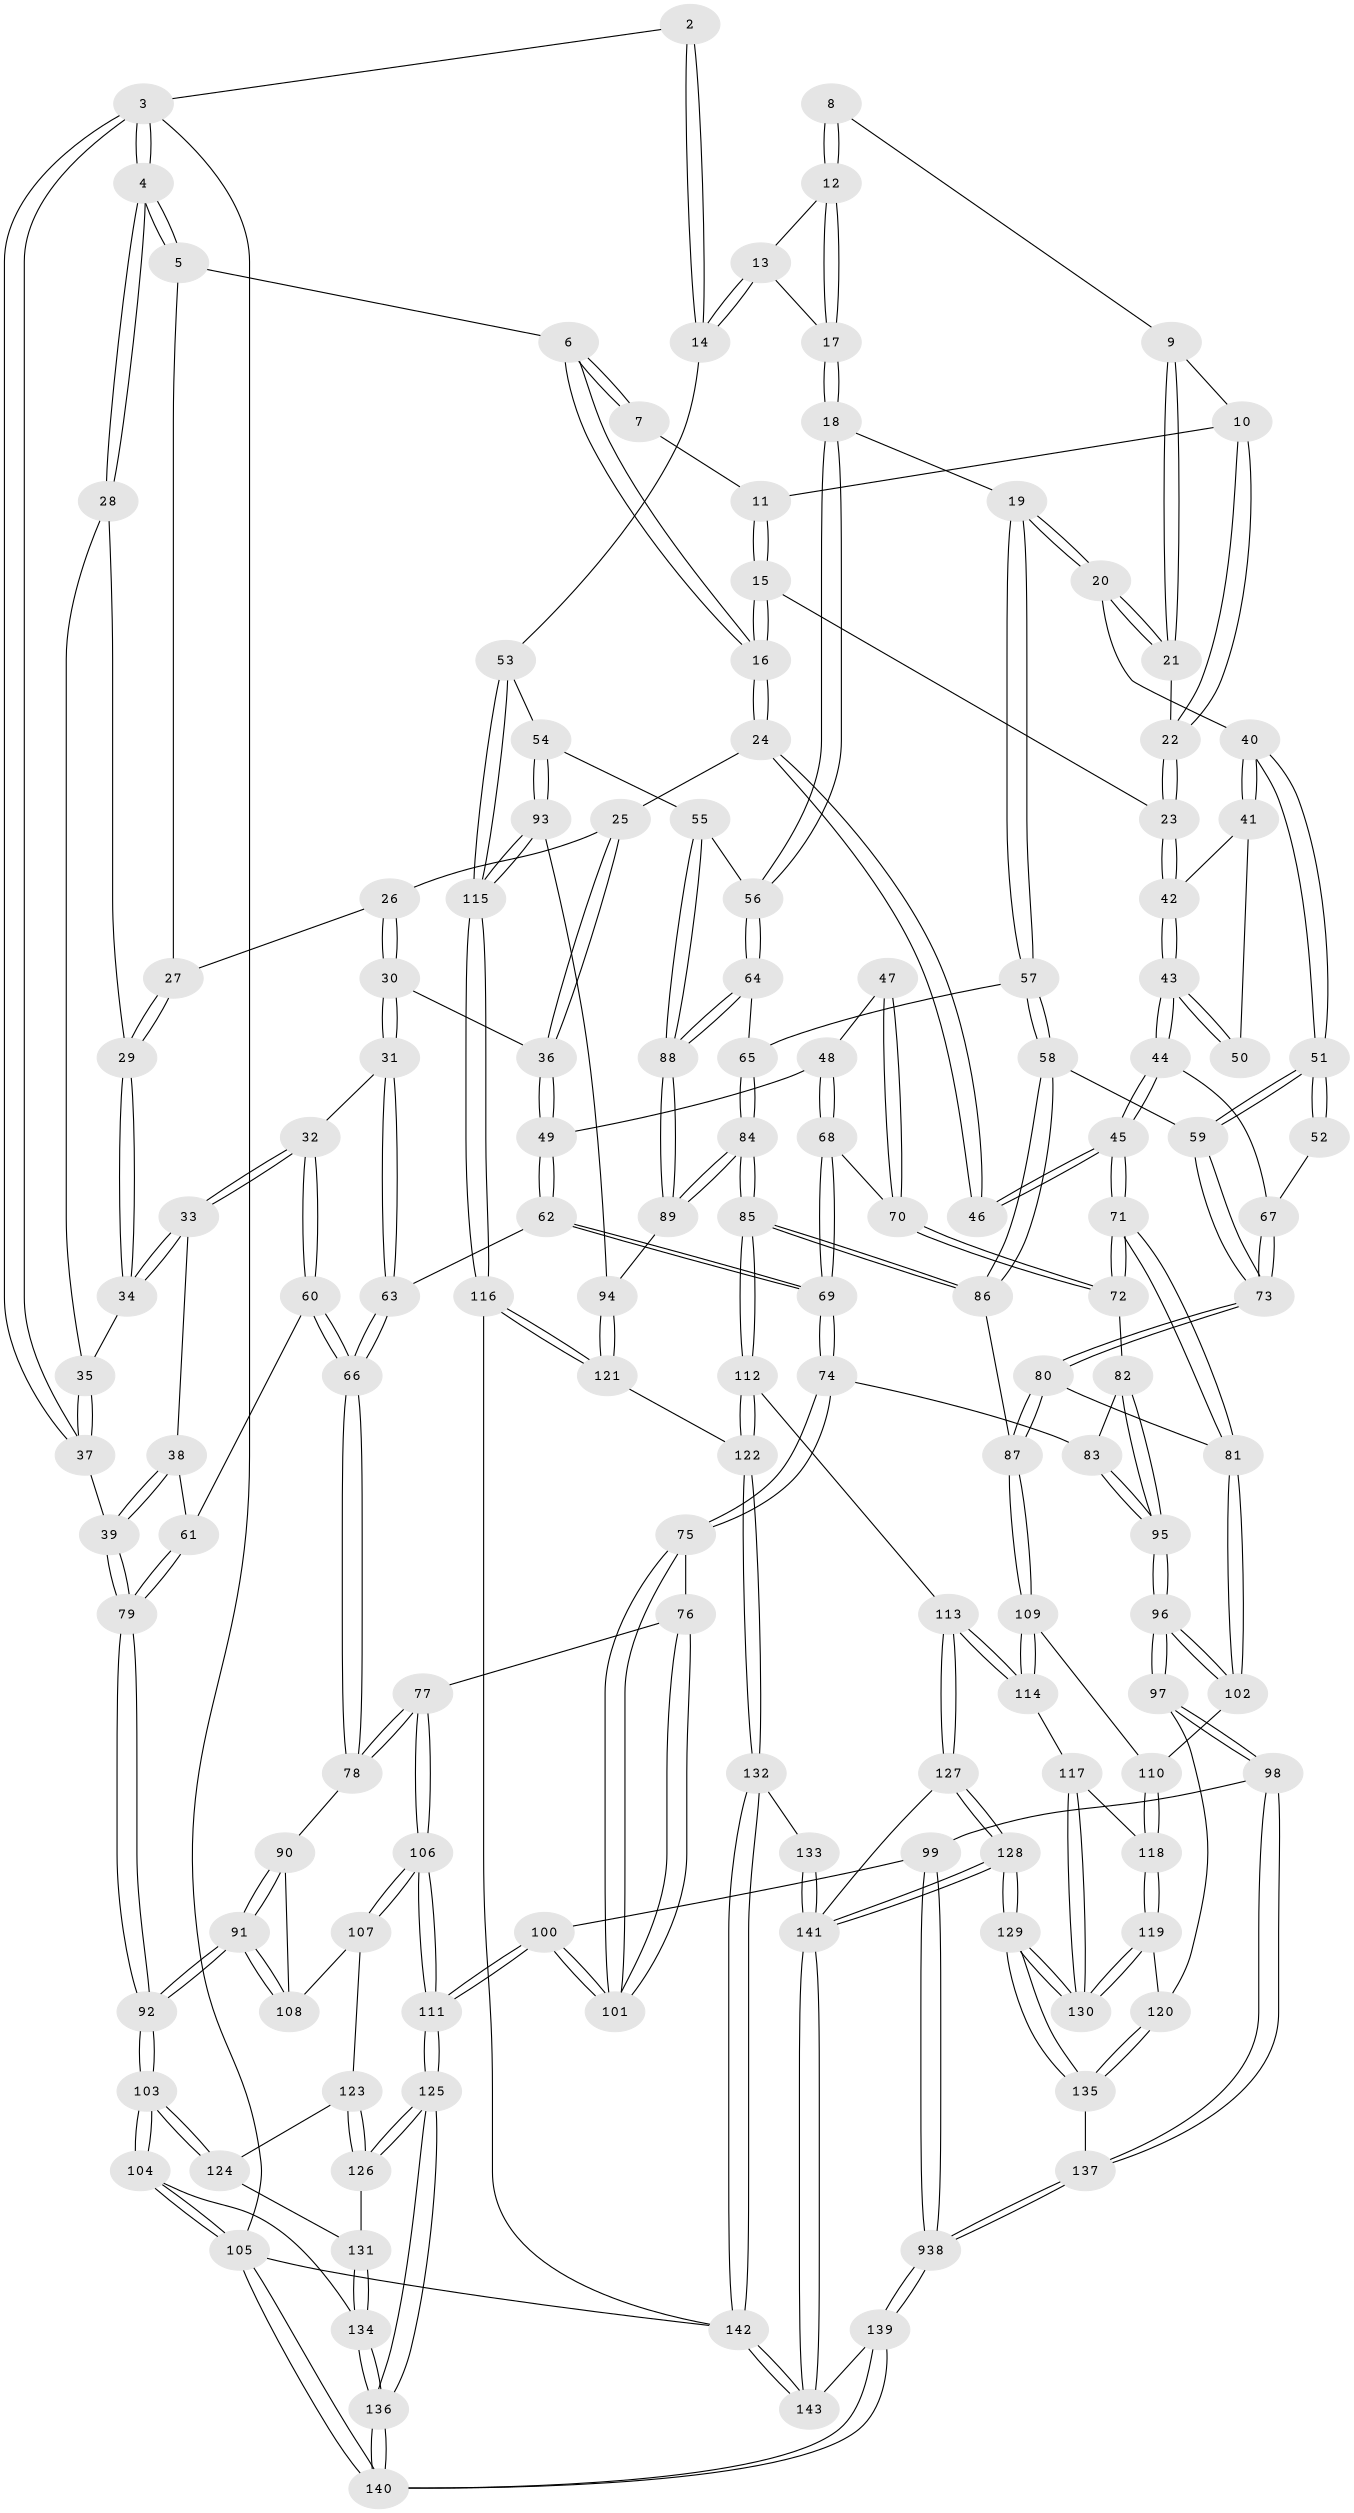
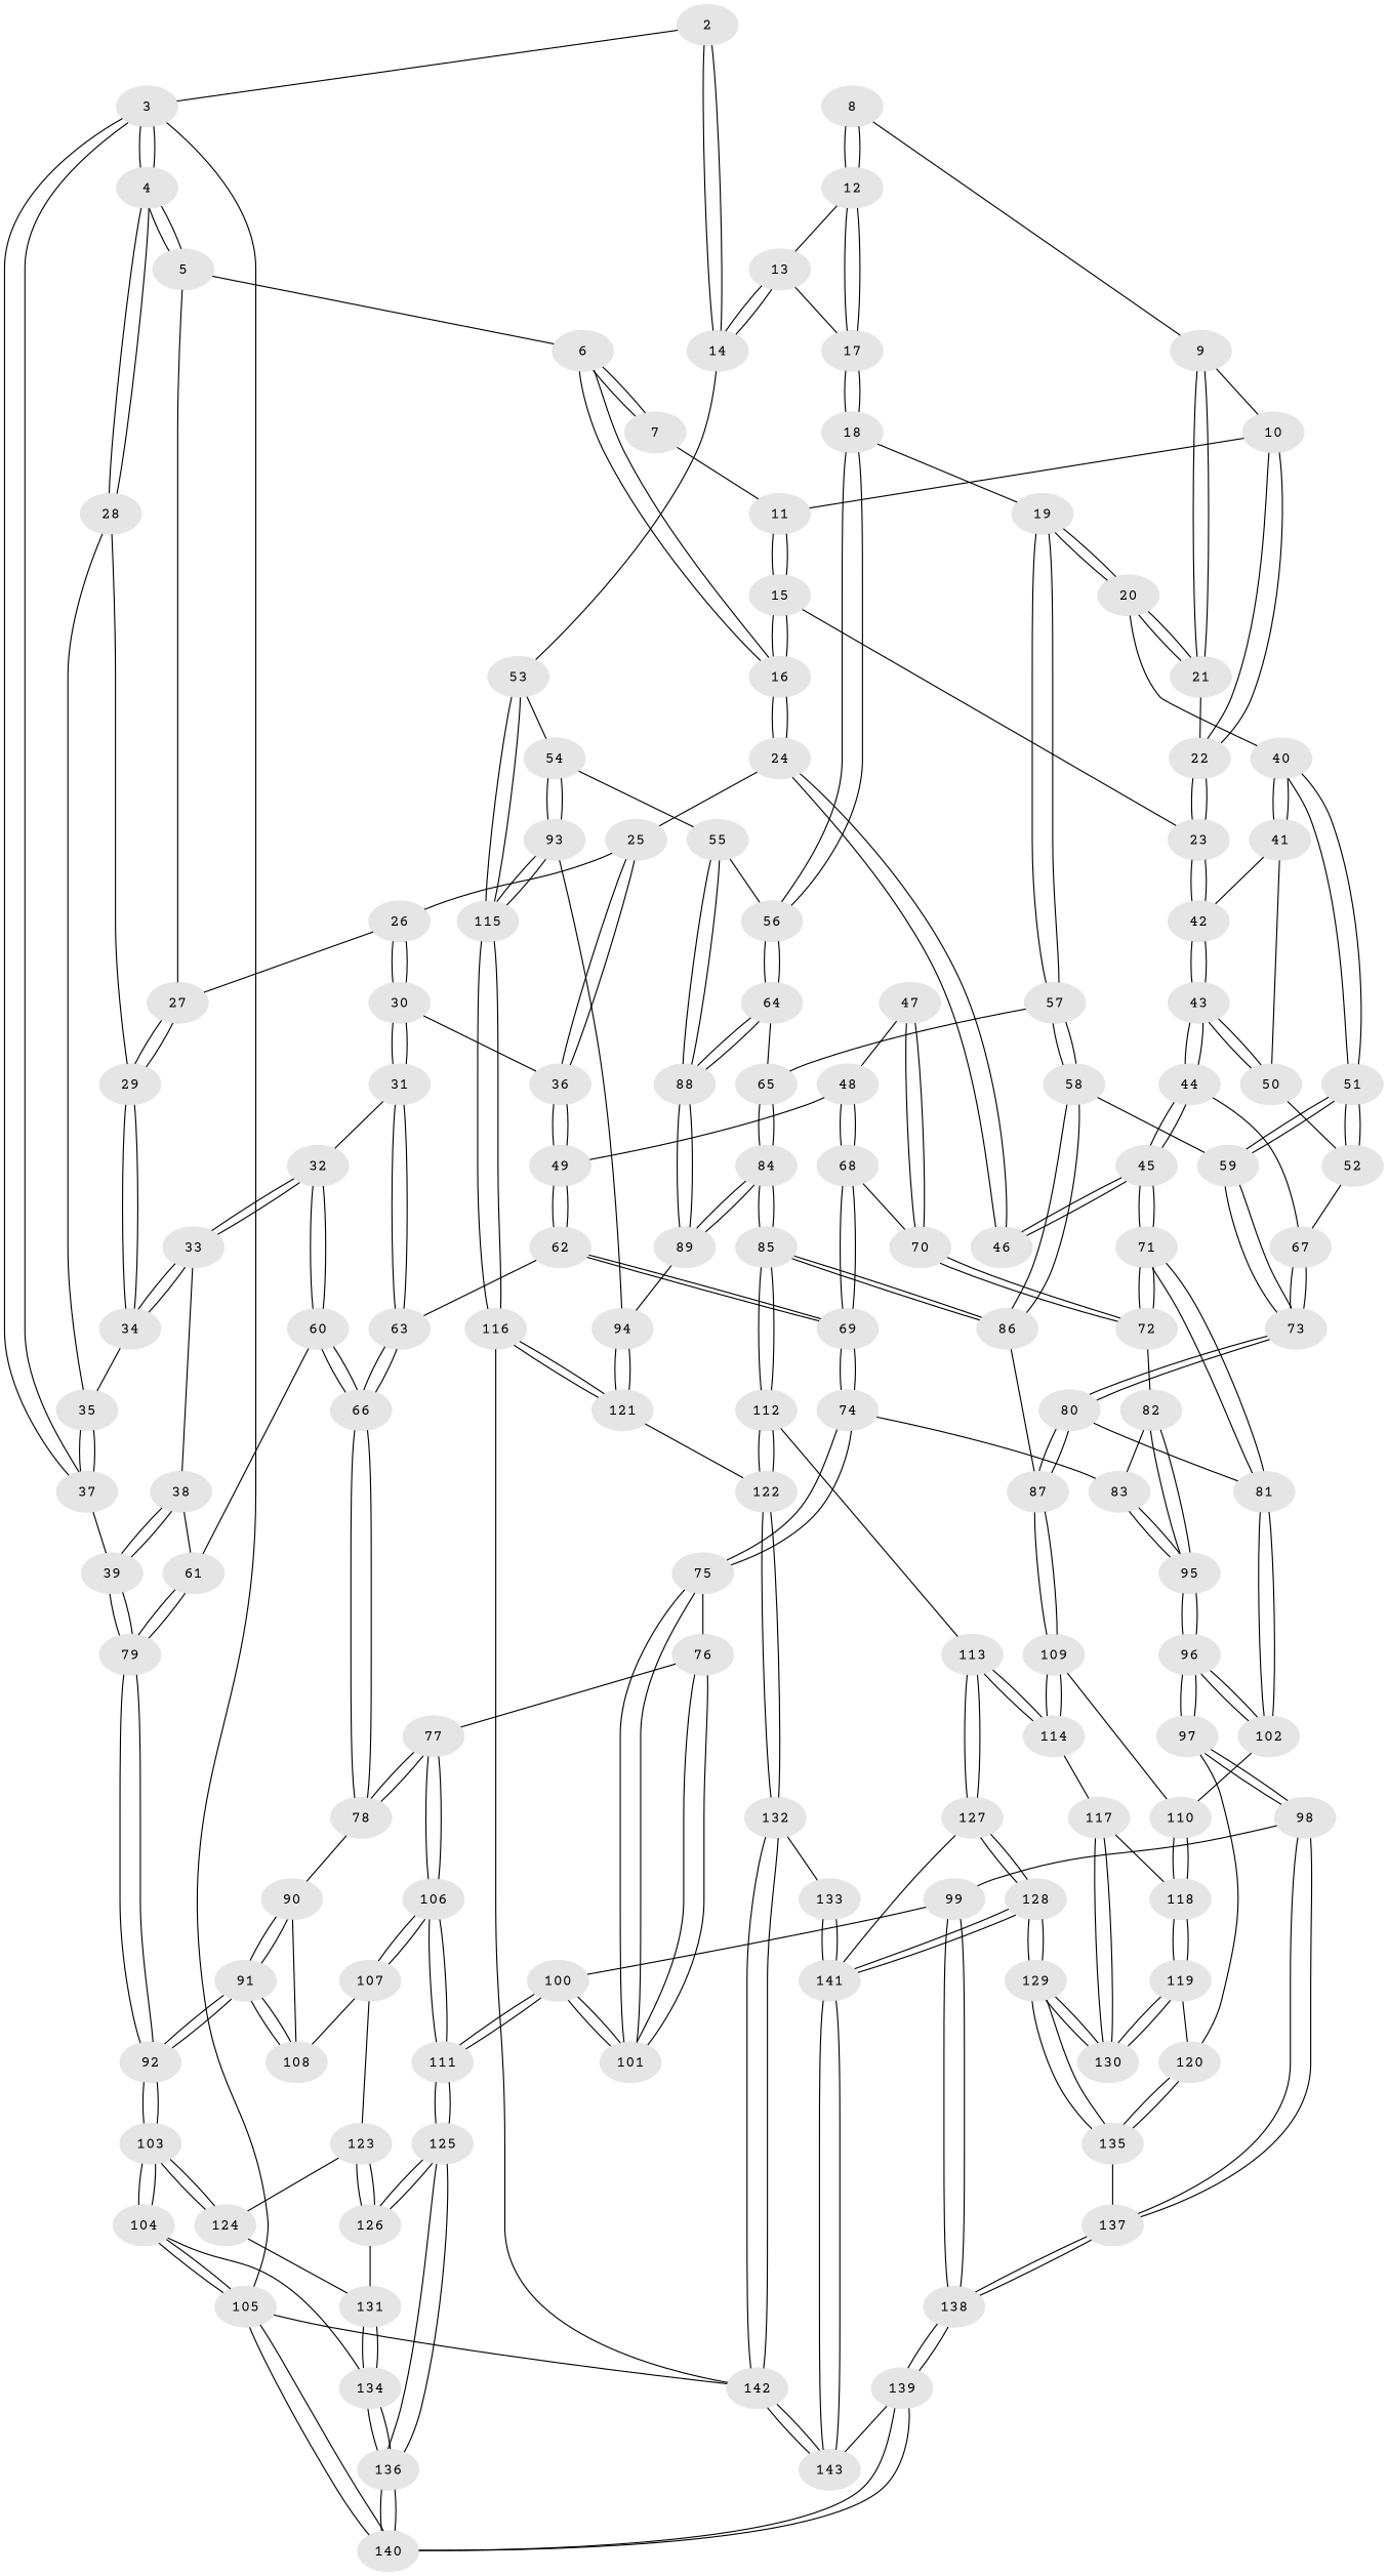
  graph {
    fontname="Courier Prime"
    node [color=gray90 fontname="Courier Prime" style=filled]
    edge [fontname="Courier Prime"]
    2
    3
    14
    8
    9
    12
    4
    37
    105
    53
    116
    121
    142
    5
    28
    39
    140
    6
    27
    29
    35
    7
    16
    11
    24
    15
    10
    21
    13
    17
    22
    23
    18
    54
    115
    42
    25
    46
    19
    56
    20
    57
    64
    40
    58
    65
    41
    51
    43
    26
    36
    30
    49
    31
    34
    32
    63
    33
    60
    66
    38
    61
    62
    79
    92
    50
    52
    59
    44
    45
    67
    71
    73
    72
    81
    47
    48
    70
    68
    69
    55
    93
    88
    94
    89
    86
    84
    87
    80
    78
    74
    85
    90
    75
    83
    82
    102
    95
    76
    101
    77
    106
    111
    107
    91
    108
    103
    109
    110
    96
    112
    113
    122
    114
    104
    124
    97
    98
    120
    99
    137
    135
    100
-   138 [label=938]
+   138
    139
    125
    118
    134
    131
    136
    143
    123
    126
    117
    119
    127
    132
    128
    141
    130
    133
    129
    2 -- 3
    2 -- 14
    2 -- 14
    3 -- 4
    3 -- 4
    3 -- 37
    3 -- 37
    3 -- 105
    14 -- 53
    8 -- 9
    8 -- 12
    8 -- 12
    9 -- 10
    9 -- 21
    9 -- 21
    12 -- 13
    12 -- 17
    12 -- 17
    4 -- 5
    4 -- 5
    4 -- 28
    4 -- 28
    37 -- 39
    105 -- 142
    105 -- 140
    105 -- 140
    53 -- 54
    53 -- 115
    53 -- 115
    116 -- 121
    116 -- 121
    116 -- 142
    121 -- 122
    142 -- 143
    142 -- 143
    5 -- 6
    5 -- 27
    28 -- 29
    28 -- 35
    39 -- 79
    39 -- 79
    6 -- 7
    6 -- 7
    6 -- 16
    6 -- 16
    27 -- 29
    27 -- 29
    29 -- 34
    29 -- 34
    35 -- 37
    35 -- 37
    7 -- 11
    16 -- 24
    16 -- 24
    11 -- 15
    11 -- 15
    24 -- 25
    24 -- 46
    24 -- 46
    15 -- 16
    15 -- 16
    15 -- 23
    10 -- 11
    10 -- 22
    10 -- 22
    21 -- 22
    13 -- 14
    13 -- 14
    13 -- 17
    17 -- 18
    17 -- 18
    22 -- 23
    22 -- 23
    23 -- 42
    23 -- 42
    18 -- 19
    18 -- 56
    18 -- 56
    54 -- 55
    54 -- 93
    54 -- 93
    115 -- 116
    115 -- 116
    42 -- 43
    42 -- 43
    25 -- 26
    25 -- 36
    25 -- 36
    19 -- 20
    19 -- 20
    19 -- 57
    19 -- 57
    56 -- 64
    56 -- 64
    20 -- 21
    20 -- 21
    20 -- 40
    57 -- 58
    57 -- 58
    57 -- 65
    64 -- 65
    64 -- 88
    64 -- 88
    40 -- 41
    40 -- 41
    40 -- 51
    40 -- 51
    58 -- 59
    58 -- 86
    58 -- 86
    65 -- 84
    65 -- 84
    41 -- 42
    41 -- 50
    51 -- 52
    51 -- 52
    51 -- 59
    51 -- 59
    43 -- 50
    43 -- 50
    43 -- 44
    43 -- 44
    26 -- 27
    26 -- 30
    26 -- 30
    36 -- 49
    36 -- 49
    30 -- 36
    30 -- 31
    30 -- 31
    49 -- 62
    49 -- 62
    31 -- 32
    31 -- 63
    31 -- 63
    34 -- 35
    32 -- 33
    32 -- 33
    32 -- 60
    32 -- 60
    63 -- 66
    63 -- 66
    33 -- 34
    33 -- 34
    33 -- 38
    60 -- 66
    60 -- 66
    60 -- 61
    66 -- 78
    66 -- 78
    38 -- 39
    38 -- 39
    38 -- 61
    61 -- 79
    61 -- 79
    62 -- 63
    62 -- 69
    62 -- 69
    79 -- 92
    79 -- 92
    92 -- 103
    92 -- 103
+   50 -- 52
    52 -- 67
    59 -- 73
    59 -- 73
    44 -- 45
    44 -- 45
    44 -- 67
    45 -- 46
    45 -- 46
    45 -- 71
    45 -- 71
    67 -- 73
    67 -- 73
    71 -- 72
    71 -- 72
    71 -- 81
    71 -- 81
    73 -- 80
    73 -- 80
    72 -- 82
    81 -- 102
    81 -- 102
    47 -- 48
    47 -- 70
    47 -- 70
    48 -- 49
    48 -- 68
    48 -- 68
    70 -- 72
    70 -- 72
    68 -- 70
    68 -- 69
    68 -- 69
    69 -- 74
    69 -- 74
    55 -- 56
    55 -- 88
    55 -- 88
    93 -- 115
    93 -- 115
    93 -- 94
    88 -- 89
    88 -- 89
    94 -- 121
    94 -- 121
    89 -- 94
    86 -- 87
    84 -- 89
    84 -- 89
    84 -- 85
    84 -- 85
    87 -- 109
    87 -- 109
    80 -- 81
    80 -- 87
    80 -- 87
    78 -- 90
    74 -- 75
    74 -- 75
    74 -- 83
    85 -- 86
    85 -- 86
    85 -- 112
    85 -- 112
    90 -- 91
    90 -- 91
    90 -- 108
    75 -- 76
    75 -- 101
    75 -- 101
    83 -- 95
    83 -- 95
    82 -- 83
    82 -- 95
    82 -- 95
    102 -- 110
    95 -- 96
    95 -- 96
    76 -- 101
    76 -- 101
    76 -- 77
    77 -- 78
    77 -- 78
    77 -- 106
    77 -- 106
    106 -- 111
    106 -- 111
    106 -- 107
    106 -- 107
    111 -- 125
    111 -- 125
    107 -- 108
    107 -- 123
    91 -- 92
    91 -- 92
    91 -- 108
    91 -- 108
    103 -- 104
    103 -- 104
    103 -- 124
    103 -- 124
    109 -- 110
    109 -- 114
    109 -- 114
    110 -- 118
    110 -- 118
    96 -- 102
    96 -- 102
    96 -- 97
    96 -- 97
    112 -- 113
    112 -- 122
    112 -- 122
    113 -- 114
    113 -- 114
    113 -- 127
    113 -- 127
    122 -- 132
    122 -- 132
    114 -- 117
    104 -- 105
    104 -- 105
    104 -- 134
    124 -- 131
    97 -- 98
    97 -- 98
    97 -- 120
    98 -- 99
    98 -- 137
    98 -- 137
    120 -- 135
    120 -- 135
    99 -- 100
    99 -- 138
    99 -- 138
    137 -- 138
    137 -- 138
    135 -- 137
    100 -- 101
    100 -- 101
    100 -- 111
    100 -- 111
    138 -- 139
    138 -- 139
    139 -- 140
    139 -- 140
    139 -- 143
    125 -- 136
    125 -- 136
    125 -- 126
    125 -- 126
    118 -- 119
    118 -- 119
    134 -- 136
    134 -- 136
    131 -- 134
    131 -- 134
    136 -- 140
    136 -- 140
    123 -- 124
    123 -- 126
    123 -- 126
    126 -- 131
    117 -- 118
    117 -- 130
    117 -- 130
    119 -- 120
    119 -- 130
    119 -- 130
    127 -- 128
    127 -- 128
    127 -- 141
    132 -- 142
    132 -- 142
    132 -- 133
    128 -- 141
    128 -- 141
    128 -- 129
    128 -- 129
    141 -- 143
    141 -- 143
    133 -- 141
    133 -- 141
    129 -- 135
    129 -- 135
    129 -- 130
    129 -- 130
  }
